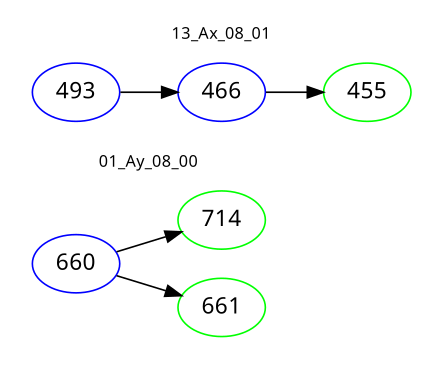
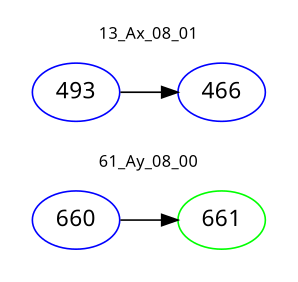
  digraph {
    fontname="Noto Sans"
    rankdir=LR
    node [color=blue fontname="Noto Sans"]
    edge [color=black fontname="Noto Sans"]
    n1 [label=660]
    n2 [color=green label=661]
-   n3 [color=green label=714]
    n4 [label=466]
-   n5 [color=green label=455]
    n6 [label=493]
    subgraph cluster_1 {
      color=white
      fontsize=10
-     label="01_Ay_08_00"
+     label="61_Ay_08_00"
      n1
      n2
-     n3
    }
    subgraph cluster_2 {
      color=white
      fontsize=10
      label="13_Ax_08_01"
      n4
-     n5
      n6
    }
    n1 -> n2
-   n1 -> n3
-   n4 -> n5
    n6 -> n4
  }
